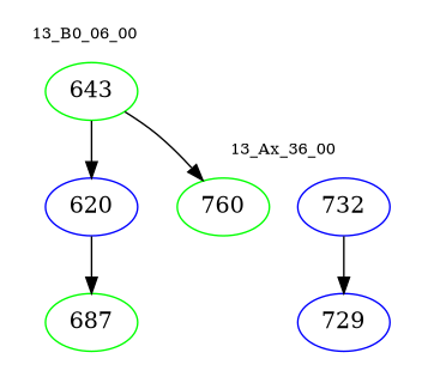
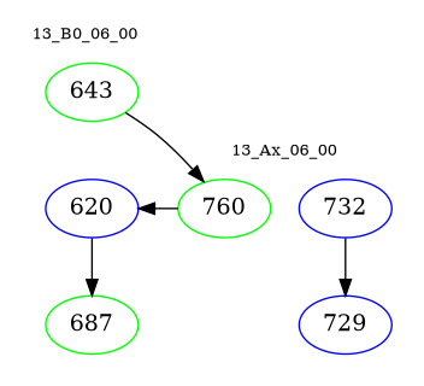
  digraph {
    node [color=blue]
    edge [color=black]
    n1 [label=732]
    n2 [label=729]
    n3 [color=green label=760]
    n4 [color=green label=643]
    n5 [label=620]
    n6 [color=green label=687]
    subgraph cluster_1 {
      color=white
      fontsize=10
-     label="13_Ax_36_00"
+     label="13_Ax_06_00"
      n1
      n2
      n3
    }
    subgraph cluster_2 {
      color=white
      fontsize=10
      label="13_B0_06_00"
      n4
      n5
      n6
    }
    n1 -> n2
    n4 -> n3
-   n4 -> n5
+   n3 -> n5
    n5 -> n6
  }
